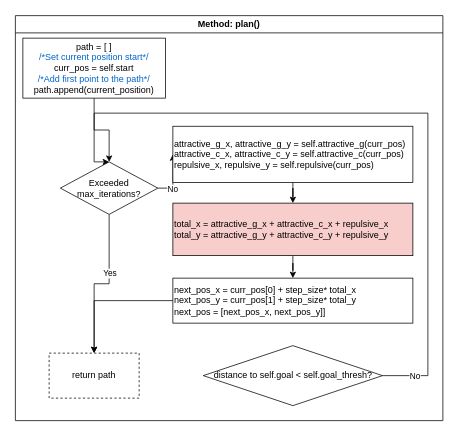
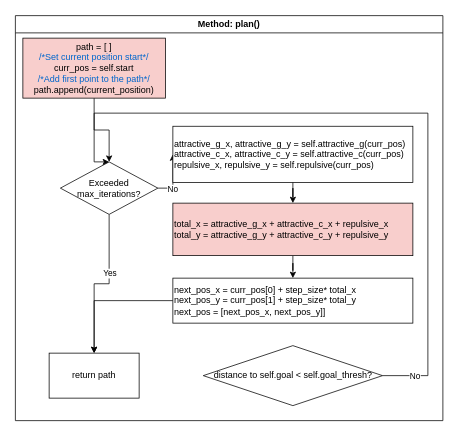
  <mxCell id="0" />
  <mxCell id="1" parent="0" />
  <mxCell id="2" value="Method: plan()" style="swimlane;whiteSpace=wrap;html=1;" parent="1" vertex="1"><mxGeometry x="20" y="20" width="570" height="540" as="geometry" /></mxCell>
  <mxCell id="3" value="" style="edgeStyle=orthogonalEdgeStyle;rounded=0;orthogonalLoop=1;jettySize=auto;html=1;entryX=0.5;entryY=0;entryDx=0;entryDy=0;" parent="2" source="4" target="9" edge="1"><mxGeometry relative="1" as="geometry"><mxPoint x="165" y="210" as="targetPoint" /></mxGeometry></mxCell>
- <mxCell id="4" value="&lt;div&gt;path = [ ]&lt;br&gt;&lt;/div&gt;&lt;div&gt;&lt;font color=&quot;#0066cc&quot;&gt;/*Set current position start*/&lt;/font&gt;&lt;/div&gt;&lt;div&gt;curr_pos = self.start&lt;/div&gt;&lt;div&gt;&lt;font color=&quot;#0066cc&quot;&gt;/*Add first point to the path*/&lt;/font&gt;&lt;/div&gt;&lt;div&gt;path.append(current_position)&lt;br&gt;&lt;/div&gt;" style="rounded=0;whiteSpace=wrap;html=1;" parent="2" vertex="1"><mxGeometry x="10" y="30" width="190" height="80" as="geometry" /></mxCell>
+ <mxCell id="4" value="&lt;div&gt;path = [ ]&lt;br&gt;&lt;/div&gt;&lt;div&gt;&lt;font color=&quot;#0066cc&quot;&gt;/*Set current position start*/&lt;/font&gt;&lt;/div&gt;&lt;div&gt;curr_pos = self.start&lt;/div&gt;&lt;div&gt;&lt;font color=&quot;#0066cc&quot;&gt;/*Add first point to the path*/&lt;/font&gt;&lt;/div&gt;&lt;div&gt;path.append(current_position)&lt;br&gt;&lt;/div&gt;" style="rounded=0;whiteSpace=wrap;html=1;fillColor=#f8cecc;" parent="2" vertex="1"><mxGeometry x="10" y="30" width="190" height="80" as="geometry" /></mxCell>
  <mxCell id="5" value="" style="edgeStyle=orthogonalEdgeStyle;rounded=0;orthogonalLoop=1;jettySize=auto;html=1;entryX=0.5;entryY=0;entryDx=0;entryDy=0;exitX=0.5;exitY=1;exitDx=0;exitDy=0;" parent="2" source="9" target="10" edge="1"><mxGeometry relative="1" as="geometry"><mxPoint x="124.8" y="270" as="sourcePoint" /><mxPoint x="124.8" y="330" as="targetPoint" /></mxGeometry></mxCell>
  <mxCell id="6" value="Yes" style="edgeLabel;html=1;align=center;verticalAlign=middle;resizable=0;points=[];" vertex="1" connectable="0" parent="5"><mxGeometry x="-0.236" y="3" relative="1" as="geometry"><mxPoint x="-3" as="offset" /></mxGeometry></mxCell>
  <mxCell id="7" value="" style="edgeStyle=orthogonalEdgeStyle;rounded=0;orthogonalLoop=1;jettySize=auto;html=1;" parent="2" source="9" target="11" edge="1"><mxGeometry relative="1" as="geometry" /></mxCell>
  <mxCell id="8" value="No" style="edgeLabel;html=1;align=center;verticalAlign=middle;resizable=0;points=[];" vertex="1" connectable="0" parent="7"><mxGeometry x="-0.403" y="-1" relative="1" as="geometry"><mxPoint as="offset" /></mxGeometry></mxCell>
  <mxCell id="9" value="Exceeded max_iterations?" style="rhombus;whiteSpace=wrap;html=1;" parent="2" vertex="1"><mxGeometry x="60" y="195" width="130" height="70" as="geometry" /></mxCell>
- <mxCell id="10" value="return path" style="whiteSpace=wrap;html=1;dashed=1;" parent="2" vertex="1"><mxGeometry x="45" y="450" width="120" height="60" as="geometry" /></mxCell>
+ <mxCell id="10" value="return path" style="whiteSpace=wrap;html=1;" parent="2" vertex="1"><mxGeometry x="45" y="450" width="120" height="60" as="geometry" /></mxCell>
  <mxCell id="11" value="&lt;div align=&quot;left&quot;&gt;attractive_g_x, attractive_g_y = self.attractive_g(curr_pos)&lt;/div&gt;&lt;div align=&quot;left&quot;&gt;&lt;div&gt;attractive_c_x, attractive_c_y = self.attractive_c(curr_pos)&lt;br&gt;&lt;div&gt;repulsive_x, repulsive_y = self.repulsive(curr_pos)&lt;/div&gt;&lt;/div&gt;&lt;/div&gt;" style="whiteSpace=wrap;html=1;align=left;" parent="2" vertex="1"><mxGeometry x="210" y="147.5" width="320" height="75" as="geometry" /></mxCell>
  <mxCell id="12" value="" style="edgeStyle=orthogonalEdgeStyle;rounded=0;orthogonalLoop=1;jettySize=auto;html=1;" parent="2" source="13" target="16" edge="1"><mxGeometry relative="1" as="geometry" /></mxCell>
  <mxCell id="13" value="&lt;div&gt;total_x = attractive_g_x + attractive_c_x + repulsive_x&lt;/div&gt;&lt;div&gt;total_y = attractive_g_y + attractive_c_y + repulsive_y&lt;/div&gt;" style="rounded=0;whiteSpace=wrap;html=1;align=left;fillColor=#f8cecc;" parent="2" vertex="1"><mxGeometry x="210" y="250" width="320" height="70" as="geometry" /></mxCell>
  <mxCell id="14" style="edgeStyle=orthogonalEdgeStyle;rounded=0;orthogonalLoop=1;jettySize=auto;html=1;" parent="2" source="11" target="13" edge="1"><mxGeometry relative="1" as="geometry"><mxPoint x="435" y="250" as="targetPoint" /></mxGeometry></mxCell>
  <mxCell id="15" value="" style="edgeStyle=orthogonalEdgeStyle;rounded=0;orthogonalLoop=1;jettySize=auto;html=1;" parent="2" source="16" target="10" edge="1"><mxGeometry relative="1" as="geometry" /></mxCell>
  <mxCell id="16" value="&lt;div&gt;next_pos_x = curr_pos[0] + step_size* total_x&lt;br&gt;&lt;/div&gt;&lt;div&gt;next_pos_y = curr_pos[1] + step_size* total_y&lt;/div&gt;&lt;div&gt;next_pos = [next_pos_x, next_pos_y]]&lt;br&gt;&lt;/div&gt;" style="whiteSpace=wrap;html=1;align=left;rounded=0;" parent="2" vertex="1"><mxGeometry x="210" y="350" width="320" height="60" as="geometry" /></mxCell>
  <mxCell id="17" style="edgeStyle=orthogonalEdgeStyle;rounded=0;orthogonalLoop=1;jettySize=auto;html=1;entryX=0.5;entryY=0;entryDx=0;entryDy=0;" parent="2" source="19" target="9" edge="1"><mxGeometry relative="1" as="geometry"><mxPoint x="621" y="130" as="targetPoint" /><Array as="points"><mxPoint x="550" y="480" /><mxPoint x="550" y="130" /><mxPoint x="105" y="130" /></Array></mxGeometry></mxCell>
  <mxCell id="18" value="No" style="edgeLabel;html=1;align=center;verticalAlign=middle;resizable=0;points=[];" vertex="1" connectable="0" parent="17"><mxGeometry x="-0.908" relative="1" as="geometry"><mxPoint as="offset" /></mxGeometry></mxCell>
  <mxCell id="19" value="&lt;div align=&quot;center&quot;&gt;distance to self.goal &amp;lt; self.goal_thresh?&lt;/div&gt;" style="rhombus;whiteSpace=wrap;html=1;align=center;rounded=0;" parent="2" vertex="1"><mxGeometry x="250.5" y="440" width="239" height="80" as="geometry" /></mxCell>
